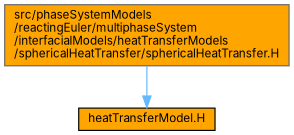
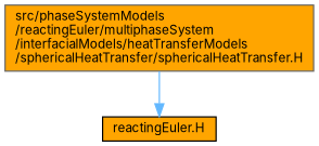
  digraph {
    fontname=Inter
    node [fillcolor=orange fontname=Inter fontsize=10 shape=box style=filled]
    n1 [color=gray40 fontcolor=black height=0.2 label="src/phaseSystemModels\l/reactingEuler/multiphaseSystem\l/interfacialModels/heatTransferModels\l/sphericalHeatTransfer/sphericalHeatTransfer.H" width=0.4]
-   n2 [color=black height=0.2 label="heatTransferModel.H" width=0.4]
+   n2 [color=black height=0.2 label="reactingEuler.H" width=0.4]
    n1 -> n2 [color=steelblue1 fontname=Inter fontsize=10 labelfontname=Helvetica labelfontsize=10 style=solid]
  }
